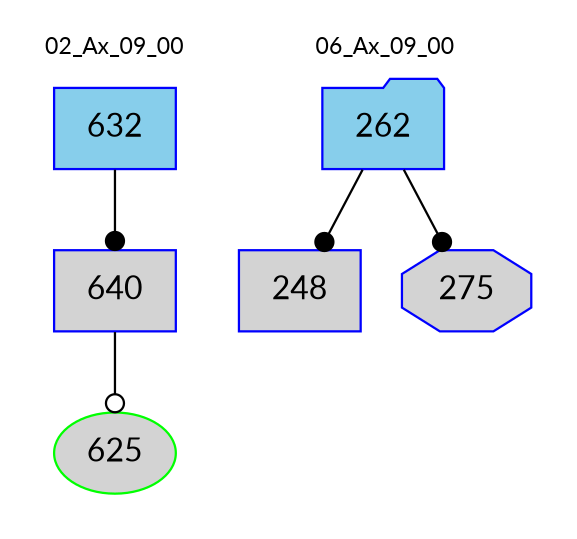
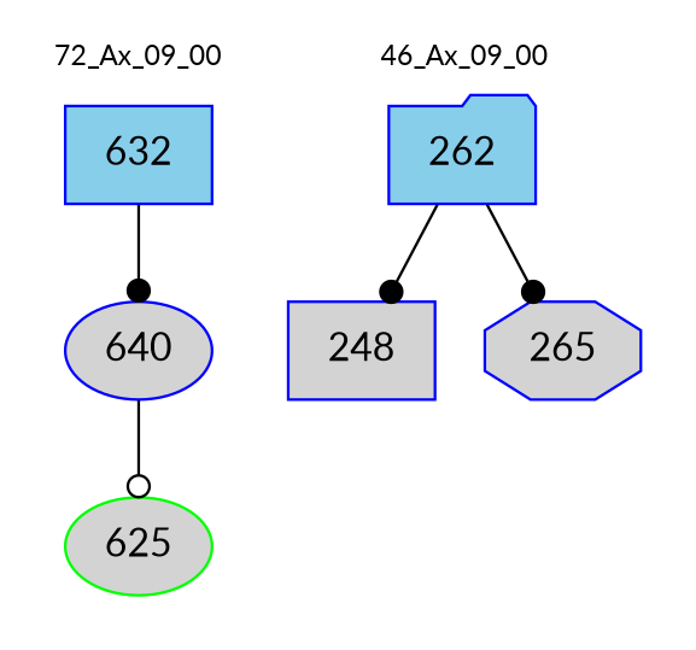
  digraph {
    fontname=Lato
    node [color=blue fillcolor=lightgrey fontname=Lato shape=box style=filled]
    edge [arrowhead=dot color=black fontname=Lato]
    n1 [fillcolor=skyblue label=632]
    n2 [color=green label=625 shape=ellipse]
-   n3 [label=640]
+   n3 [label=640 shape=ellipse]
    n4 [fillcolor=skyblue label=262 shape=folder]
    n5 [label=248]
-   n6 [label=275 shape=octagon]
+   n6 [label=265 shape=octagon]
    subgraph cluster_1 {
      color=white
      fontsize=10
-     label="02_Ax_09_00"
+     label="72_Ax_09_00"
      n1
      n2
      n3
    }
    subgraph cluster_2 {
      color=white
      fontsize=10
-     label="06_Ax_09_00"
+     label="46_Ax_09_00"
      n4
      n5
      n6
    }
    n1 -> n3
    n3 -> n2 [arrowhead=odot]
    n4 -> n5
    n4 -> n6
  }
